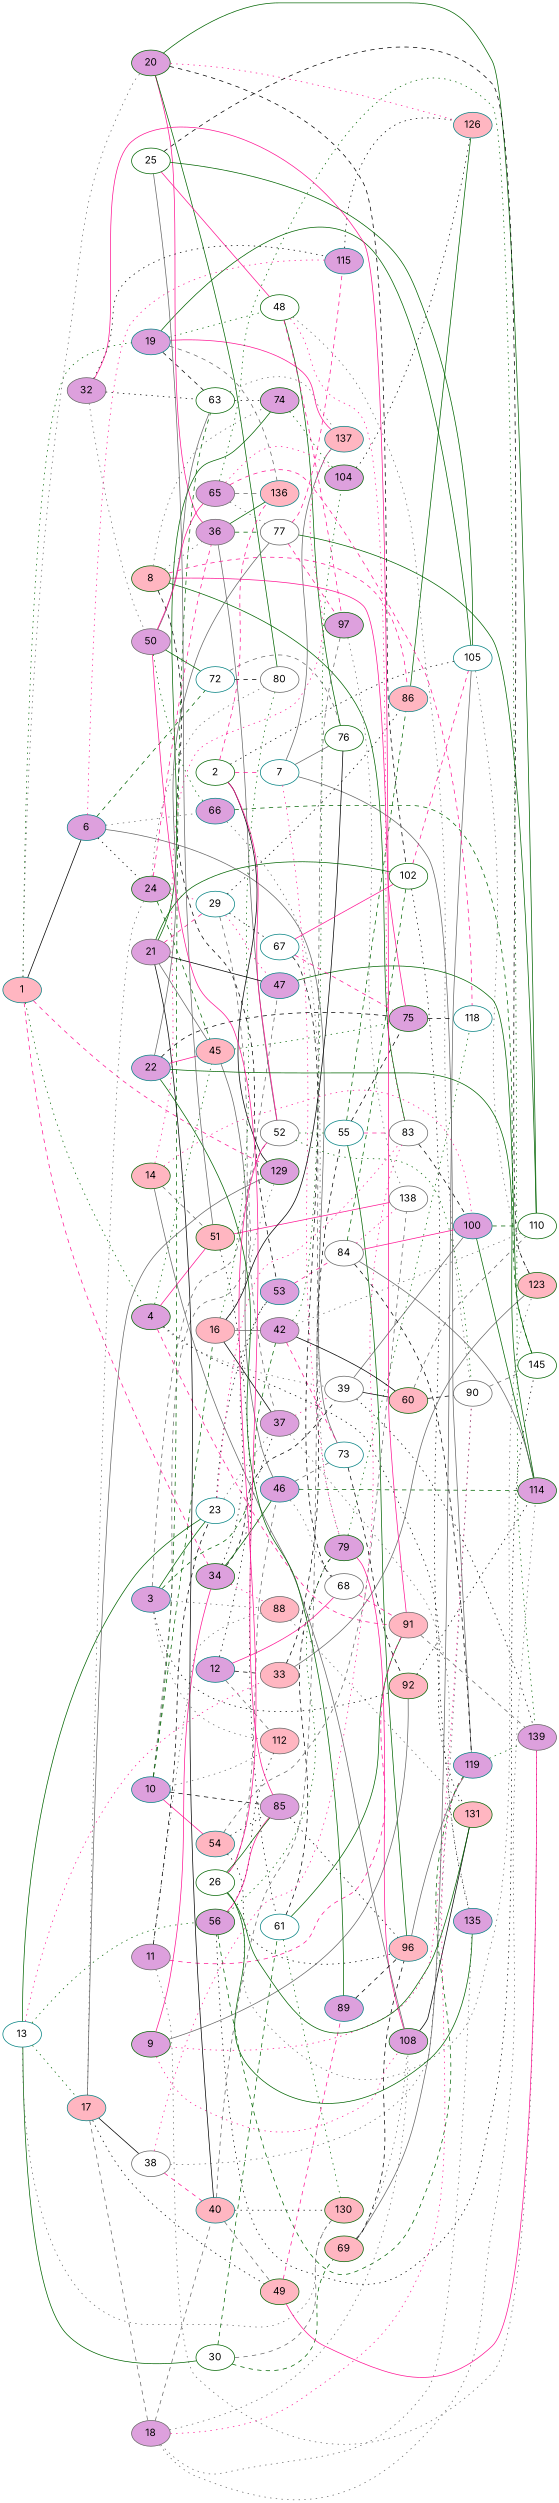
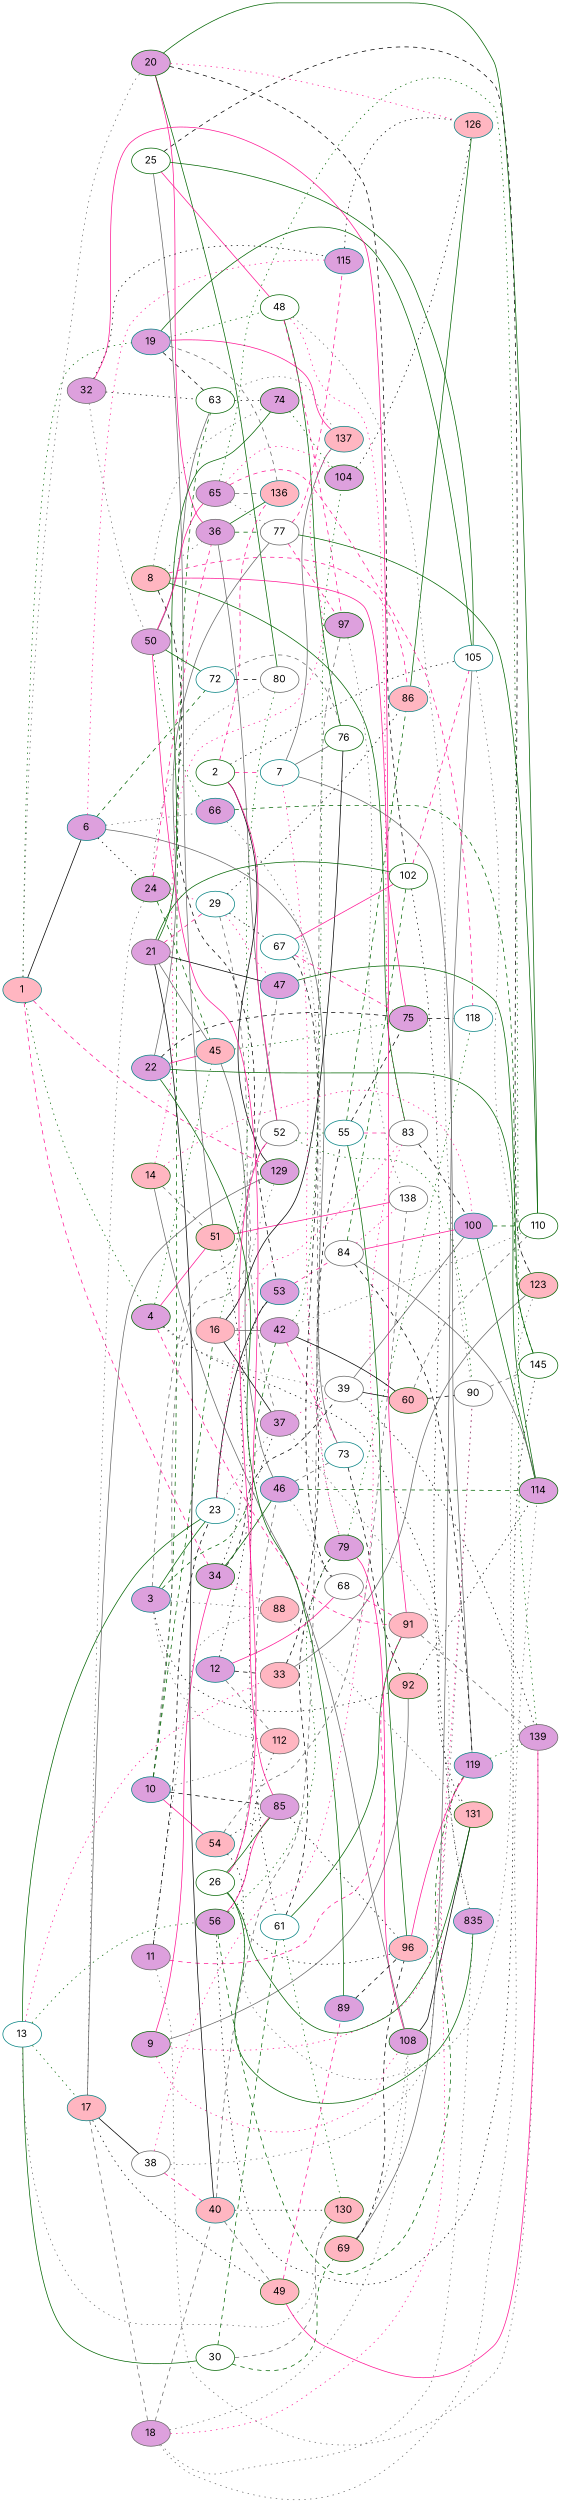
  graph {
    fontname=Inter
    rankdir=LR
    node [color=teal fillcolor=plum fontname=Inter style=filled]
    edge [color=gray40 fontname=Inter style=dotted]
    1 [fillcolor=lightpink super="+57"]
    4 [color=darkgreen super="+27"]
    6 [super="+106"]
    19 [super="+101"]
    20 [color=darkgreen super="+143"]
    34 [color=darkgreen super="+127"]
    129 [color=darkgreen]
    39 [color=gray40 fillcolor=white super="+41"]
    45 [fillcolor=lightpink super="+82"]
    51 [color=darkgreen fillcolor=lightpink super="+87"]
    91 [color=gray40 fillcolor=lightpink super="+144"]
    131 [color=darkgreen fillcolor=lightpink]
    24 [color=darkgreen super="+70"]
    66
    72 [fillcolor=white]
    73 [fillcolor=white]
    115
    105 [fillcolor=white super="+146"]
    136 [fillcolor=lightpink]
    137 [fillcolor=lightpink]
    63 [color=darkgreen fillcolor=white super="+81"]
    48 [color=darkgreen fillcolor=white super="+116"]
    36 [color=gray40 super="+148"]
    80 [color=gray40 fillcolor=white]
    102 [color=darkgreen fillcolor=white super="+133"]
    126 [fillcolor=lightpink]
    110 [color=darkgreen fillcolor=white]
    88 [color=gray40 fillcolor=lightpink]
    53
    46 [super="+98"]
    2 [color=darkgreen fillcolor=white super="+5"]
    7 [fillcolor=white super="+64"]
    52 [color=gray40 fillcolor=white super="+121"]
    76 [color=darkgreen fillcolor=white]
    79 [color=darkgreen super="+120"]
    119 [super="+140"]
    90 [color=gray40 fillcolor=white super="+107"]
    55 [fillcolor=white super="+142"]
    123 [color=darkgreen fillcolor=lightpink]
    3 [super="+15"]
    23 [fillcolor=white super="+141"]
    42 [color=gray40 super="+62"]
    47
    92 [color=darkgreen fillcolor=lightpink]
    112 [color=gray40 fillcolor=lightpink]
    83 [color=gray40 fillcolor=white super="+132"]
    37 [color=gray40 super="+43"]
    60 [color=darkgreen fillcolor=lightpink]
    104 [color=darkgreen]
    145 [color=darkgreen fillcolor=white]
    114 [color=darkgreen super="+117"]
    139 [color=gray40 super="+149"]
    100 [super="+122"]
    75 [color=darkgreen super="+103"]
    61 [fillcolor=white super="+94"]
    138 [color=gray40 fillcolor=white]
    29 [fillcolor=white super="+31"]
    108 [color=darkgreen super="+134"]
    118 [fillcolor=white]
    8 [color=darkgreen fillcolor=lightpink super="+44"]
    74 [color=darkgreen]
    86 [fillcolor=lightpink]
    77 [color=gray40 fillcolor=white super="+124"]
    84 [color=gray40 fillcolor=white super="+93"]
    9 [color=darkgreen]
    10 [super="+71"]
    16 [color=gray40 fillcolor=lightpink super="+111"]
    54 [fillcolor=lightpink]
    85 [color=gray40 super="+125"]
    96 [fillcolor=lightpink super="+109"]
    11 [color=gray40]
    12
    33 [color=gray40 fillcolor=lightpink]
    68 [color=gray40 fillcolor=white]
-   135
+   135 [label=835]
    13 [fillcolor=white super="+28"]
    17 [fillcolor=lightpink super="+99"]
    30 [color=darkgreen fillcolor=white]
    56 [color=darkgreen super="+113"]
    130 [color=darkgreen fillcolor=lightpink]
    18 [color=gray40 super="+147"]
    38 [color=gray40 fillcolor=white]
    49 [color=darkgreen fillcolor=lightpink]
    69 [color=darkgreen fillcolor=lightpink]
    14 [color=darkgreen fillcolor=lightpink]
    40 [fillcolor=lightpink super="+59"]
    89
    97 [color=darkgreen]
    21 [color=gray40 super="+35"]
    67 [fillcolor=white]
    22 [super="+78"]
    25 [color=darkgreen fillcolor=white]
    26 [color=darkgreen fillcolor=white super="+58"]
    50 [color=gray40 super="+95"]
    65 [color=gray40 super="+128"]
    32 [color=gray40]
    1 -- 4 [color=darkgreen]
    1 -- 6 [color=black style=solid]
    1 -- 19 [color=darkgreen]
    1 -- 20
    1 -- 34 [color=deeppink style=dashed]
    1 -- 129 [color=deeppink style=dashed]
    4 -- 39
    4 -- 45 [color=darkgreen]
    4 -- 51 [color=deeppink style=solid]
    4 -- 91 [color=deeppink style=dashed]
    4 -- 131 [color=black]
    6 -- 24 [color=black]
    6 -- 66
    6 -- 72 [color=darkgreen style=dashed]
    6 -- 73 [style=solid]
    6 -- 115 [color=deeppink]
    19 -- 105 [color=darkgreen style=solid]
    19 -- 136 [style=dashed]
    19 -- 137 [color=deeppink style=solid]
    19 -- 63 [color=black style=dashed]
    19 -- 48 [color=darkgreen]
    20 -- 36 [color=deeppink style=solid]
    20 -- 80 [color=darkgreen style=solid]
    20 -- 102 [color=black style=dashed]
    20 -- 126 [color=deeppink]
    20 -- 110 [color=darkgreen style=solid]
    34 -- 39 [color=black style=dashed]
    34 -- 88 [color=deeppink]
    34 -- 53 [color=black]
    34 -- 46 [color=darkgreen style=solid]
    39 -- 60 [color=black style=solid]
    39 -- 139 [color=black]
    39 -- 100 [style=solid]
    45 -- 46 [style=solid]
    45 -- 75 [color=darkgreen]
    51 -- 61 [color=black weight=2]
    51 -- 138 [color=deeppink style=solid]
    91 -- 139 [style=dashed]
    24 -- 45 [color=darkgreen style=dashed]
    24 -- 36 [color=deeppink style=dashed]
    24 -- 80
    24 -- 29 [color=deeppink]
    66 -- 79
    66 -- 145 [color=darkgreen style=dashed]
    72 -- 80 [color=black style=dashed]
    72 -- 76 [style=dashed]
    73 -- 92 [color=black style=dashed]
    115 -- 126 [color=black]
    105 -- 123
    63 -- 137
    63 -- 74 [color=black]
    48 -- 76 [color=darkgreen style=solid]
    48 -- 90
    48 -- 83 [color=deeppink]
    48 -- 97 [color=deeppink style=dashed]
    36 -- 136 [color=darkgreen style=solid]
    36 -- 52 [style=solid]
    36 -- 77 [color=darkgreen style=dashed]
    102 -- 105 [color=deeppink style=dashed]
    102 -- 135 [color=black]
    88 -- 131
    53 -- 84 [color=deeppink style=dashed]
    46 -- 73 [style=dashed]
    46 -- 114 [color=darkgreen style=dashed]
    46 -- 68
    2 -- 129 [color=black style=solid]
    2 -- 105 [color=black]
    2 -- 136 [color=deeppink style=dashed]
    2 -- 7 [color=deeppink style=dashed weight=2]
    2 -- 52 [color=deeppink style=solid]
    7 -- 137 [style=solid]
    7 -- 76 [style=solid]
    7 -- 79 [color=deeppink]
    7 -- 119 [style=solid]
    52 -- 90 [color=darkgreen]
    52 -- 55 [color=darkgreen]
    79 -- 108 [color=deeppink style=solid]
    79 -- 118 [color=darkgreen]
    119 -- 139 [color=darkgreen]
    90 -- 145 [style=dashed]
    55 -- 83 [color=deeppink style=dashed]
    55 -- 75 [color=black style=dashed]
    55 -- 86 [color=darkgreen style=dashed]
    55 -- 96 [color=darkgreen style=solid]
    3 -- 88
    3 -- 23 [color=darkgreen style=solid]
    3 -- 42 [color=darkgreen style=dashed]
    3 -- 47 [style=dashed]
    3 -- 92 [color=black]
    3 -- 112
-   23 -- 53 [color=black]
+   23 -- 53 [color=black style=solid]
    23 -- 83 [color=deeppink]
    23 -- 37
    42 -- 73 [color=deeppink style=dashed]
    42 -- 110
    42 -- 60 [color=black style=solid]
    42 -- 104 [color=darkgreen]
    47 -- 145 [color=darkgreen style=solid]
    92 -- 114 [color=black]
    83 -- 100 [color=black style=dashed]
    37 -- 39 [color=deeppink]
    37 -- 135
    60 -- 110 [style=dashed]
    60 -- 90 [color=black style=dashed]
    104 -- 126 [color=black]
    100 -- 110 [color=darkgreen style=dashed]
    100 -- 114 [color=darkgreen style=solid]
    75 -- 118 [color=black style=dashed]
    61 -- 91 [color=darkgreen style=solid]
    61 -- 79 [color=black style=dashed]
    61 -- 130 [color=darkgreen]
    29 -- 47 [color=deeppink]
    29 -- 37 [style=dashed]
    29 -- 86 [color=black]
    29 -- 67 [color=black]
    108 -- 131 [color=black style=solid]
    8 -- 36
    8 -- 53 [color=black style=dashed]
    8 -- 83 [color=darkgreen style=solid]
    8 -- 75 [color=deeppink style=solid]
    8 -- 74
    8 -- 86 [color=deeppink style=dashed]
    74 -- 104 [color=darkgreen]
    86 -- 126 [color=darkgreen style=solid]
    77 -- 115 [color=deeppink style=dashed]
    77 -- 110 [color=darkgreen style=solid]
    77 -- 97 [color=deeppink style=dashed]
    84 -- 102 [color=darkgreen style=dashed]
    84 -- 119 [color=black style=dashed]
    84 -- 114 [style=solid]
    84 -- 100 [color=deeppink style=solid]
    84 -- 138 [color=deeppink]
    9 -- 34 [color=deeppink style=solid]
    9 -- 90 [color=deeppink]
    9 -- 92 [style=solid]
    9 -- 108 [color=deeppink]
    10 -- 63 [color=darkgreen style=dashed]
    10 -- 52 [style=dashed]
    10 -- 112
    10 -- 16 [color=darkgreen style=dashed]
    10 -- 54 [color=deeppink style=solid]
    10 -- 85 [color=black style=dashed]
    16 -- 129
    16 -- 80 [color=darkgreen]
    16 -- 76 [color=black style=solid]
    16 -- 42 [style=solid]
    16 -- 37 [color=black style=solid]
    54 -- 138 [style=dashed]
    54 -- 85 [color=black]
    54 -- 96 [color=black]
    85 -- 96 [color=black]
-   96 -- 119 [style=solid]
+   96 -- 119 [color=deeppink style=solid]
    11 -- 91 [color=deeppink style=dashed]
    11 -- 88
    11 -- 23 [color=black style=dashed]
    11 -- 139
    12 -- 112 [style=dashed]
    12 -- 37 [color=black]
    12 -- 33 [color=black style=dashed]
    12 -- 68 [color=deeppink style=solid]
    33 -- 55 [color=black style=dashed]
    33 -- 123 [style=solid]
    68 -- 91 [color=deeppink style=dashed]
    13 -- 23 [color=darkgreen style=solid]
    13 -- 33 [color=deeppink]
    13 -- 17 [color=darkgreen]
    13 -- 30 [color=darkgreen style=solid]
    13 -- 56 [color=darkgreen]
    13 -- 130
    17 -- 129 [style=solid]
    17 -- 24
    17 -- 18 [style=dashed]
    17 -- 38 [color=black style=solid]
    17 -- 49 [color=black]
    30 -- 61 [color=darkgreen style=dashed]
    30 -- 130 [style=dashed]
    30 -- 69 [color=darkgreen style=dashed]
    56 -- 79 [color=darkgreen]
    56 -- 119 [color=darkgreen style=dashed]
    56 -- 112 [color=black]
    56 -- 145 [color=black]
    56 -- 85 [color=deeppink style=solid]
    18 -- 119 [color=deeppink]
    18 -- 114
    18 -- 108
    18 -- 135
    18 -- 40 [style=dashed]
    38 -- 90
    38 -- 83 [color=deeppink]
    38 -- 40 [color=deeppink style=dashed]
    49 -- 139 [color=deeppink style=solid]
    49 -- 89 [color=deeppink style=dashed]
    69 -- 105 [style=solid]
    69 -- 108
    69 -- 96 [color=black style=dashed]
    14 -- 51 [style=dashed]
    14 -- 137 [color=deeppink]
    14 -- 100 [color=deeppink]
    14 -- 108 [style=solid]
    40 -- 130 [color=black]
    40 -- 49 [style=dashed]
    40 -- 97 [style=dashed]
    89 -- 96 [color=black style=dashed]
    97 -- 138
    21 -- 45 [style=solid]
    21 -- 102 [color=darkgreen style=solid]
    21 -- 47 [color=black style=solid]
    21 -- 29 [color=deeppink style=dashed]
    21 -- 74 [color=darkgreen style=solid]
    21 -- 40 [color=black style=solid]
    67 -- 102 [color=deeppink style=solid]
    67 -- 75 [color=deeppink style=dashed]
    67 -- 68 [color=black style=dashed]
    22 -- 45 [color=deeppink style=solid]
    22 -- 114 [color=darkgreen style=solid]
    22 -- 75 [color=black style=dashed]
    22 -- 77 [style=solid]
    22 -- 89 [color=darkgreen style=solid weight=2]
    25 -- 51 [style=solid]
    25 -- 105 [color=darkgreen style=solid]
    25 -- 48 [color=deeppink style=solid]
    25 -- 123 [color=black style=dashed]
    26 -- 131 [color=darkgreen style=solid]
    26 -- 46 [style=dashed]
    26 -- 52 [color=deeppink style=solid]
    26 -- 123
    26 -- 85 [color=darkgreen style=solid]
    26 -- 135 [color=darkgreen style=solid]
    50 -- 66 [color=darkgreen]
    50 -- 72 [color=darkgreen style=solid]
    50 -- 63 [style=solid]
    50 -- 85 [color=deeppink style=solid]
    50 -- 65 [color=deeppink style=solid]
    65 -- 136 [style=dashed]
    65 -- 104 [color=deeppink]
    65 -- 139 [color=darkgreen]
    65 -- 118 [color=deeppink style=dashed]
    65 -- 77
    32 -- 91 [color=deeppink style=solid]
    32 -- 115 [color=black]
    32 -- 63 [color=black]
    32 -- 50
  }
